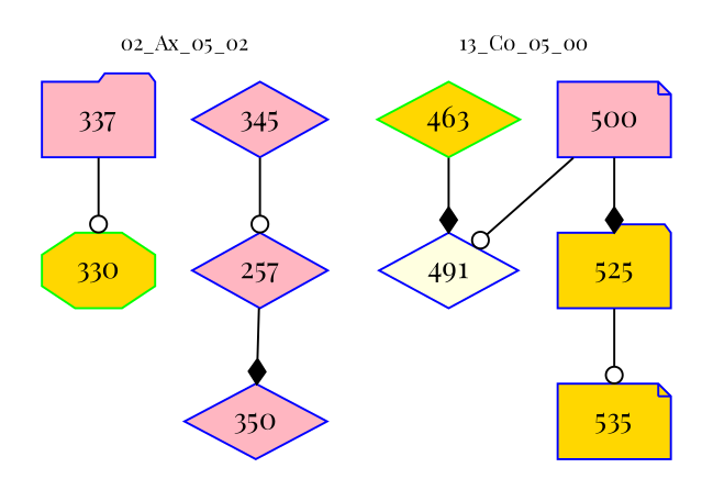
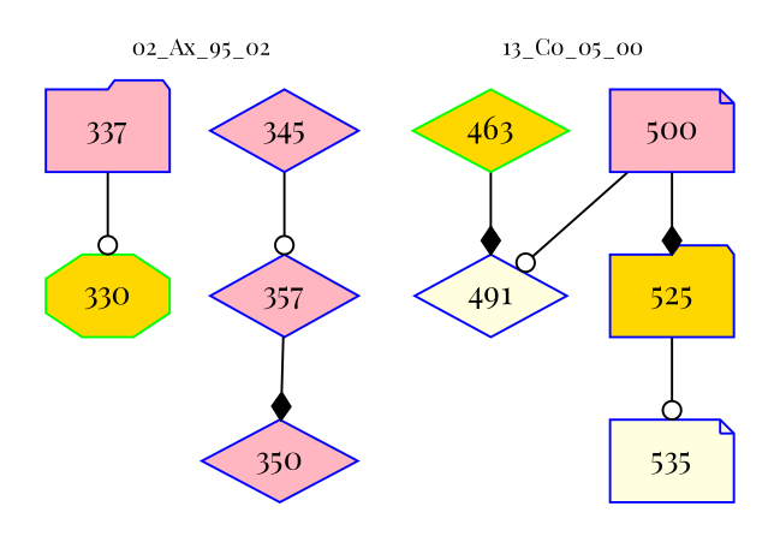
  digraph {
    fontname="Playfair Display"
    node [color=blue fillcolor=lightpink fontname="Playfair Display" shape=diamond style=filled]
    edge [arrowhead=odot color=black fontname="Playfair Display"]
    n1 [label=345]
    n2 [label=337 shape=folder]
-   n3 [label=257]
+   n3 [label=357]
    n4 [color=green fillcolor=gold label=330 shape=octagon]
    n5 [label=350]
    n6 [label=500 shape=note]
    n7 [fillcolor=lightyellow label=491]
    n8 [fillcolor=gold label=525 shape=folder]
    n9 [color=green fillcolor=gold label=463]
-   n10 [fillcolor=gold label=535 shape=note]
+   n10 [fillcolor=lightyellow label=535 shape=note]
    subgraph cluster_1 {
      color=white
      fontsize=10
-     label="02_Ax_05_02"
+     label="02_Ax_95_02"
      n1
      n2
      n3
      n4
      n5
    }
    subgraph cluster_2 {
      color=white
      fontsize=10
      label="13_C0_05_00"
      n6
      n7
      n8
      n9
      n10
    }
    n1 -> n3
    n2 -> n4
    n3 -> n5 [arrowhead=diamond]
    n6 -> n7
    n6 -> n8 [arrowhead=diamond]
    n8 -> n10
    n9 -> n7 [arrowhead=diamond]
  }
